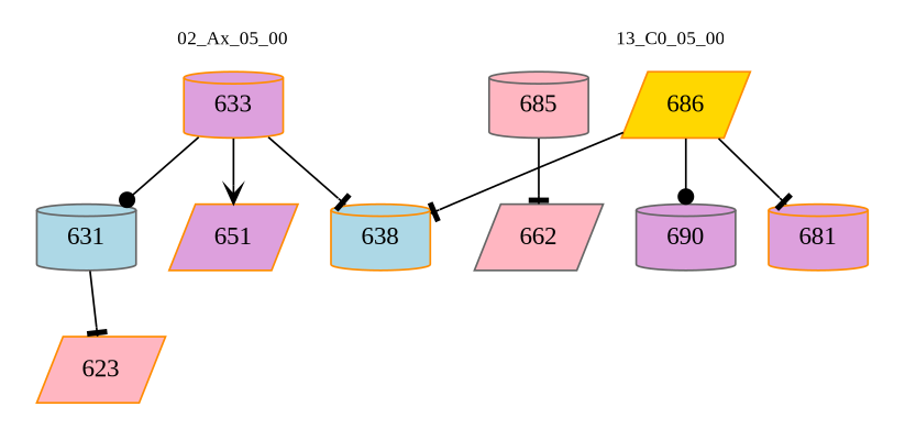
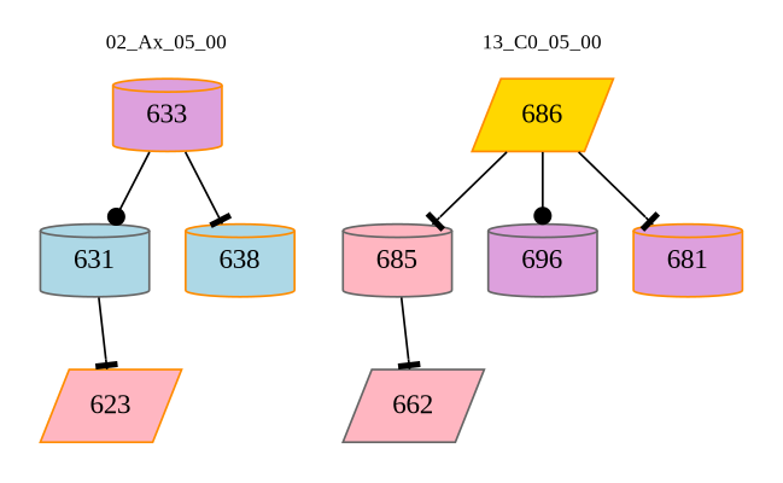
  digraph {
    fontname="Liberation Serif"
    node [color=darkorange fillcolor=plum fontname="Liberation Serif" shape=cylinder style=filled]
    edge [arrowhead=tee color=black fontname="Liberation Serif"]
    n1 [label=633]
    n2 [color=gray40 fillcolor=lightblue label=631]
    n3 [fillcolor=lightblue label=638]
-   n4 [label=651 shape=parallelogram]
    n5 [fillcolor=lightpink label=623 shape=parallelogram]
    n6 [fillcolor=gold label=686 shape=parallelogram]
    n7 [color=gray40 fillcolor=lightpink label=685]
-   n8 [color=gray40 label=690]
+   n8 [color=gray40 label=696]
    n9 [label=681]
    n10 [color=gray40 fillcolor=lightpink label=662 shape=parallelogram]
    subgraph cluster_1 {
      color=white
      fontsize=10
      label="02_Ax_05_00"
      n1
      n2
      n3
-     n4
      n5
    }
    subgraph cluster_2 {
      color=white
      fontsize=10
      label="13_C0_05_00"
      n6
      n7
      n8
      n9
      n10
    }
    n1 -> n2 [arrowhead=dot]
    n1 -> n3
-   n1 -> n4 [arrowhead=vee]
    n2 -> n5
-   n6 -> n3
+   n6 -> n7
    n6 -> n8 [arrowhead=dot]
    n6 -> n9
    n7 -> n10
  }
